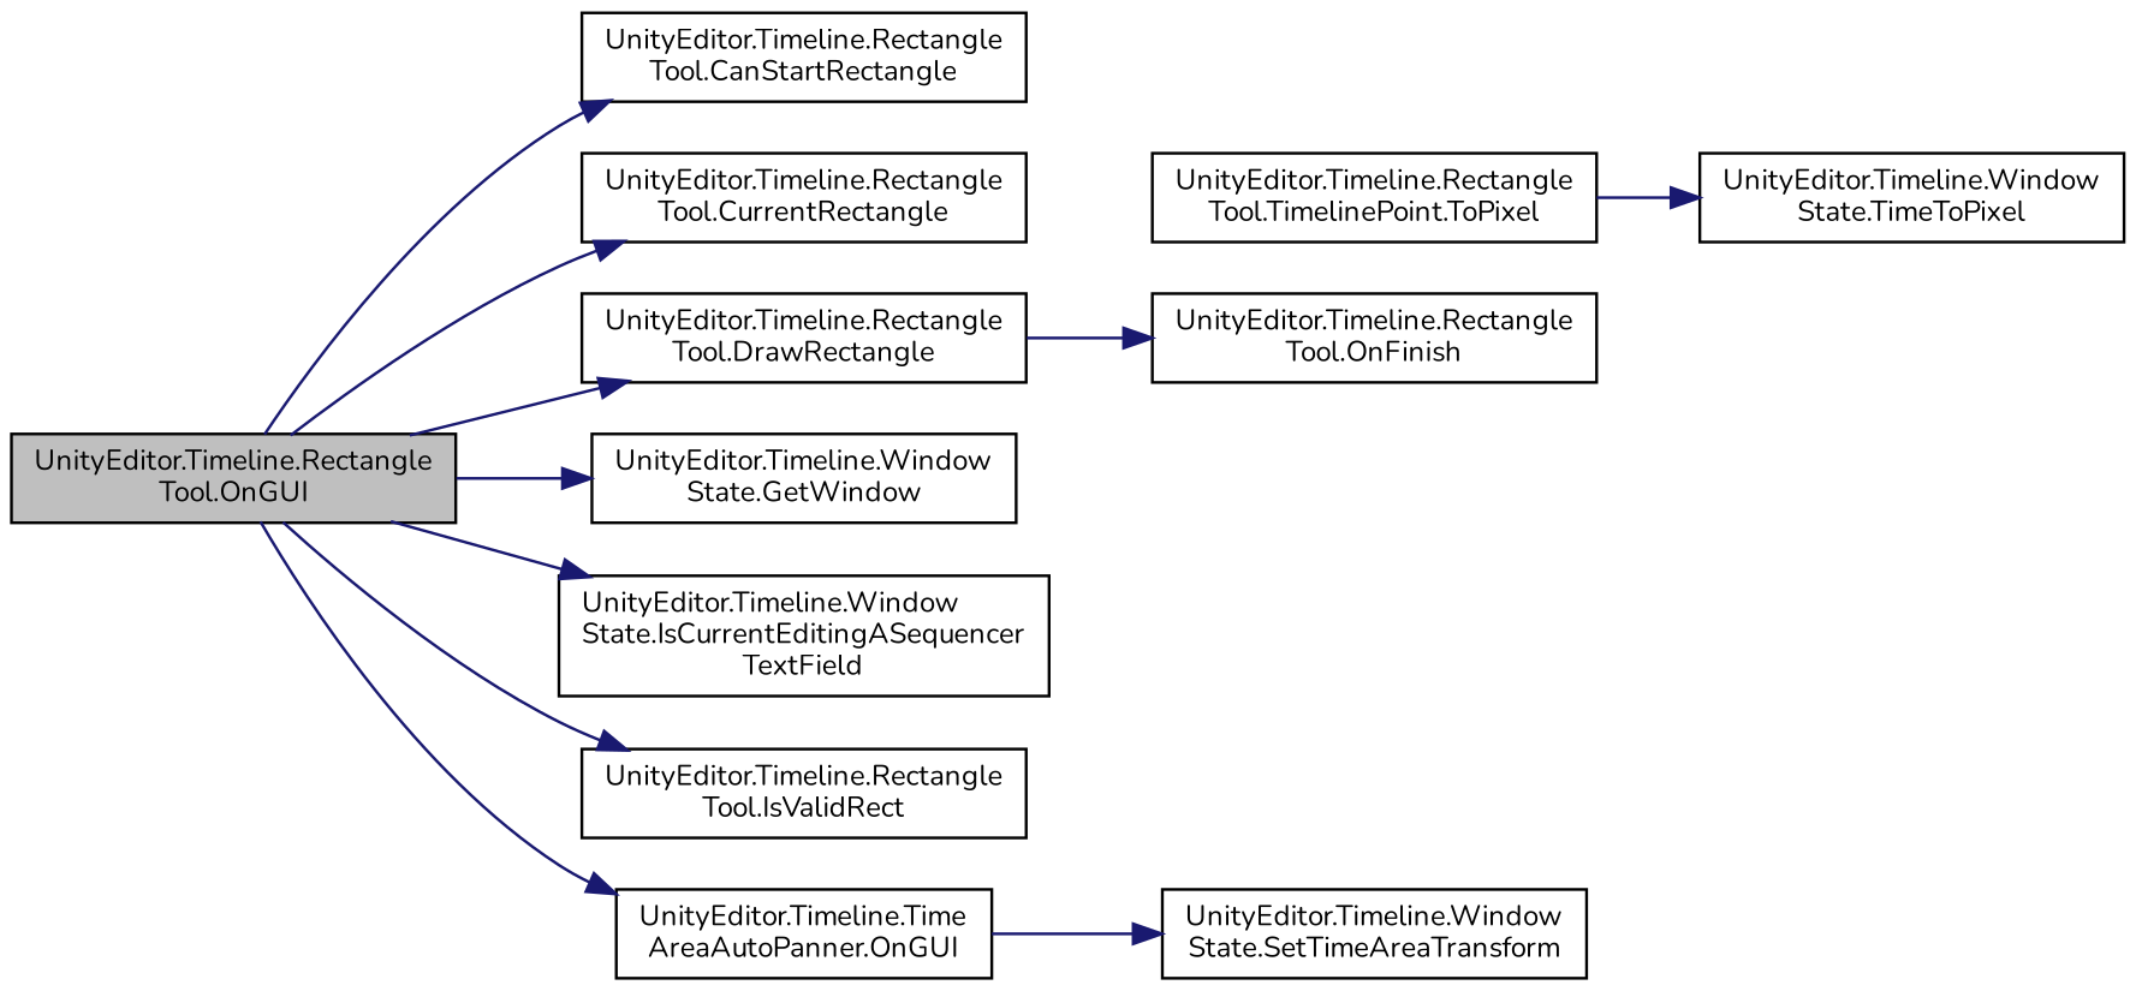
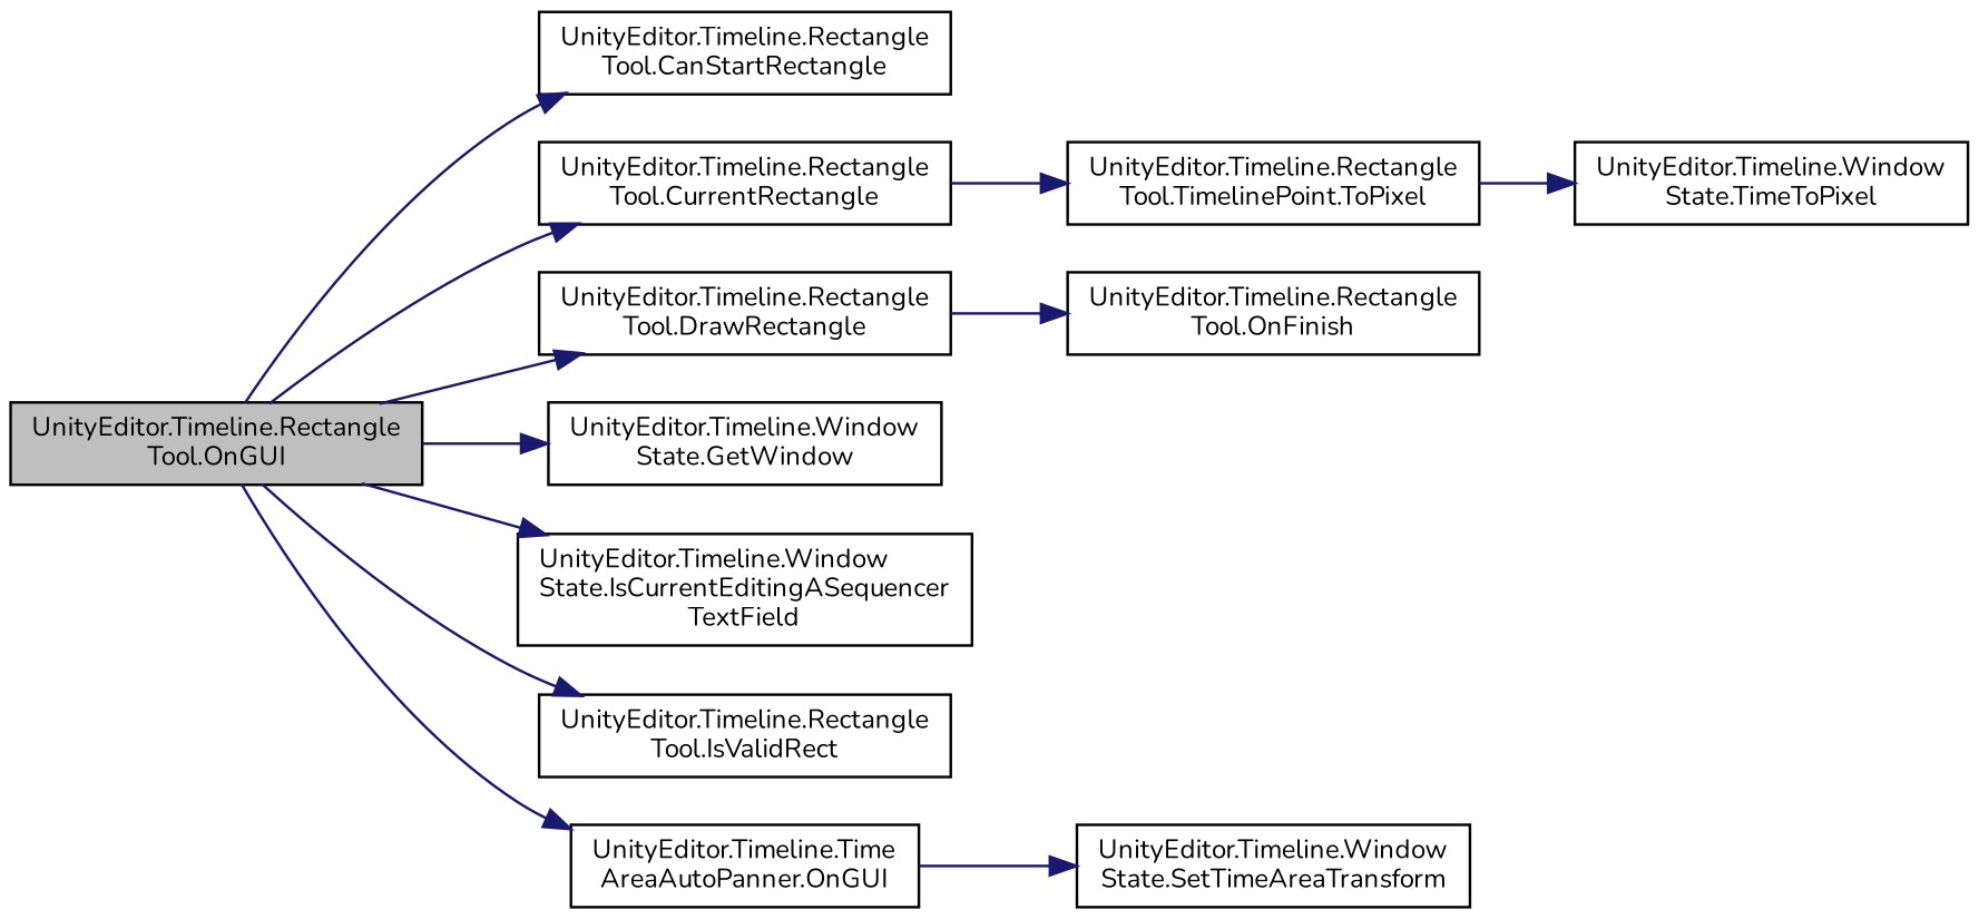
  digraph {
    fontname=Nunito
    rankdir=LR
    node [color=black fillcolor=white fontname=Nunito fontsize=10 shape=record style=filled]
    edge [color=midnightblue fontname=Nunito fontsize=10 labelfontname=Helvetica labelfontsize=10 style=solid]
    n1 [fillcolor=grey75 fontcolor=black height=0.2 label="UnityEditor.Timeline.Rectangle\lTool.OnGUI" width=0.4]
    n2 [height=0.2 label="UnityEditor.Timeline.Rectangle\lTool.CanStartRectangle" width=0.4]
    n3 [height=0.2 label="UnityEditor.Timeline.Rectangle\lTool.CurrentRectangle" width=0.4]
    n4 [height=0.2 label="UnityEditor.Timeline.Rectangle\lTool.DrawRectangle" width=0.4]
    n5 [height=0.2 label="UnityEditor.Timeline.Window\lState.GetWindow" width=0.4]
    n6 [height=0.2 label="UnityEditor.Timeline.Window\lState.IsCurrentEditingASequencer\lTextField" width=0.4]
    n7 [height=0.2 label="UnityEditor.Timeline.Rectangle\lTool.IsValidRect" width=0.4]
    n8 [height=0.2 label="UnityEditor.Timeline.Time\lAreaAutoPanner.OnGUI" width=0.4]
    n9 [height=0.2 label="UnityEditor.Timeline.Rectangle\lTool.TimelinePoint.ToPixel" width=0.4]
    n10 [height=0.2 label="UnityEditor.Timeline.Rectangle\lTool.OnFinish" width=0.4]
    n11 [height=0.2 label="UnityEditor.Timeline.Window\lState.SetTimeAreaTransform" width=0.4]
    n12 [height=0.2 label="UnityEditor.Timeline.Window\lState.TimeToPixel" width=0.4]
    n1 -> n2
    n1 -> n3
    n1 -> n4
    n1 -> n5
    n1 -> n6
    n1 -> n7
    n1 -> n8
+   n3 -> n9
    n4 -> n10
    n8 -> n11
    n9 -> n12
  }
